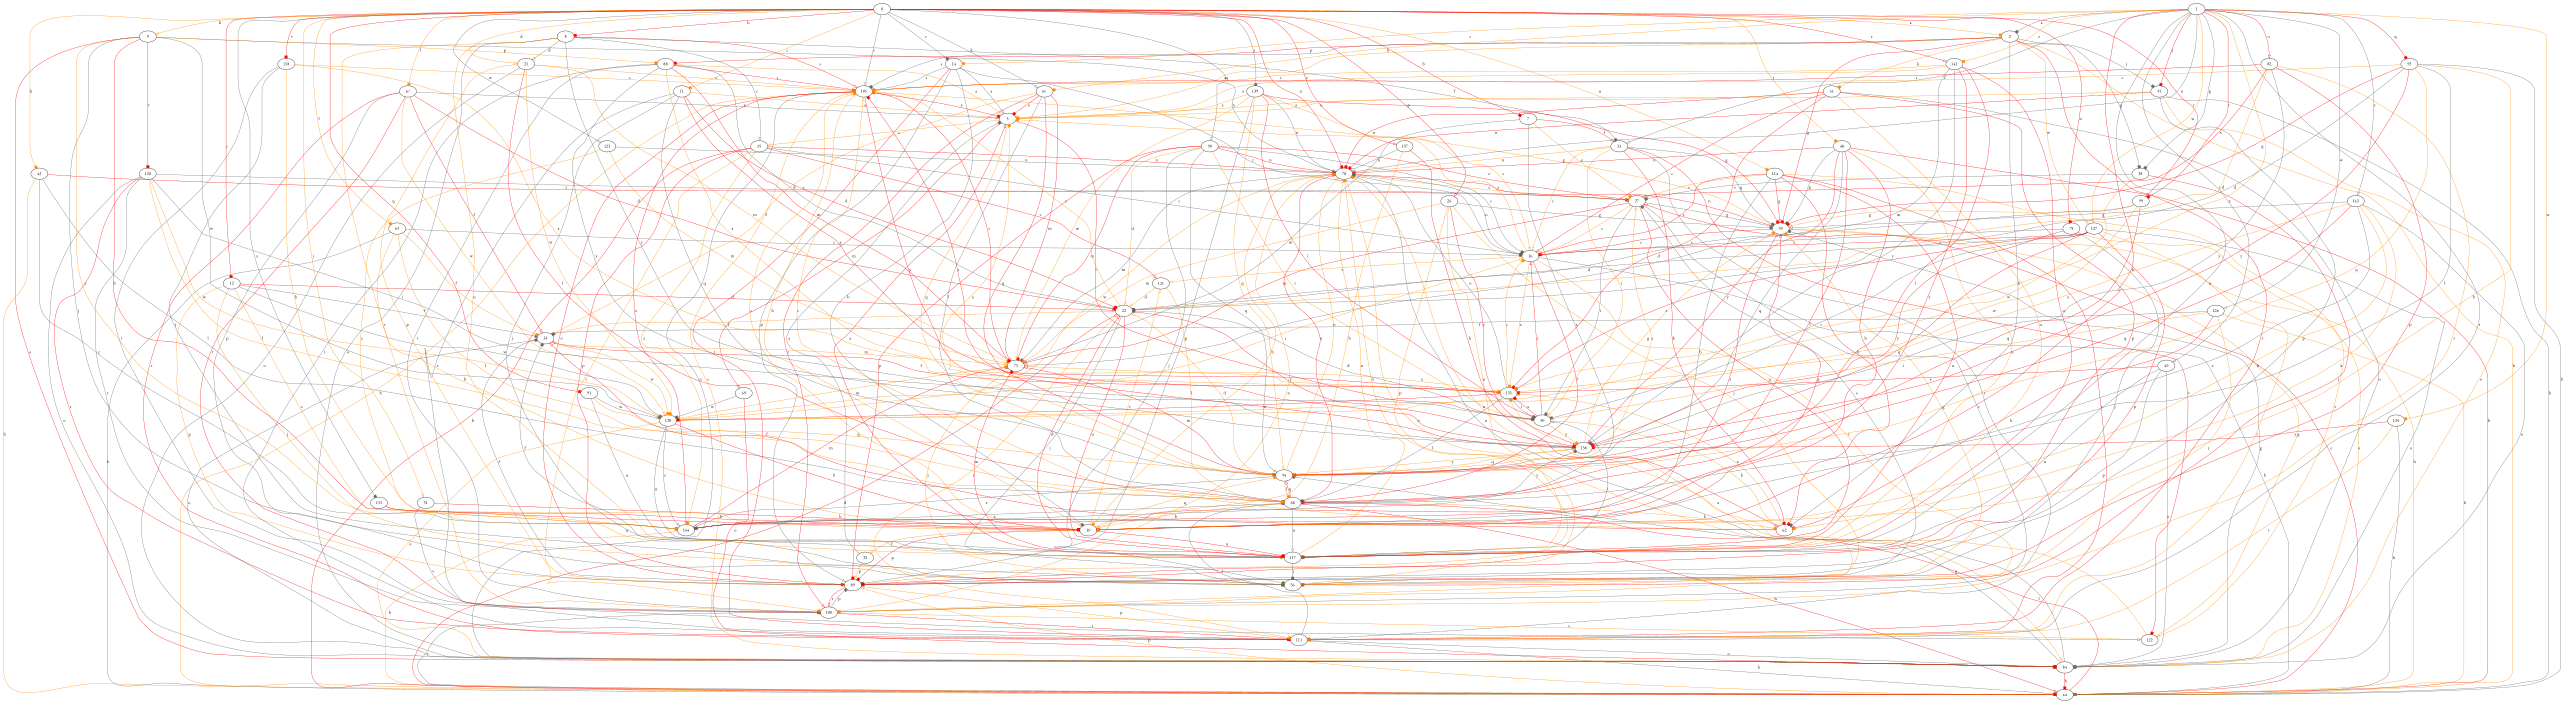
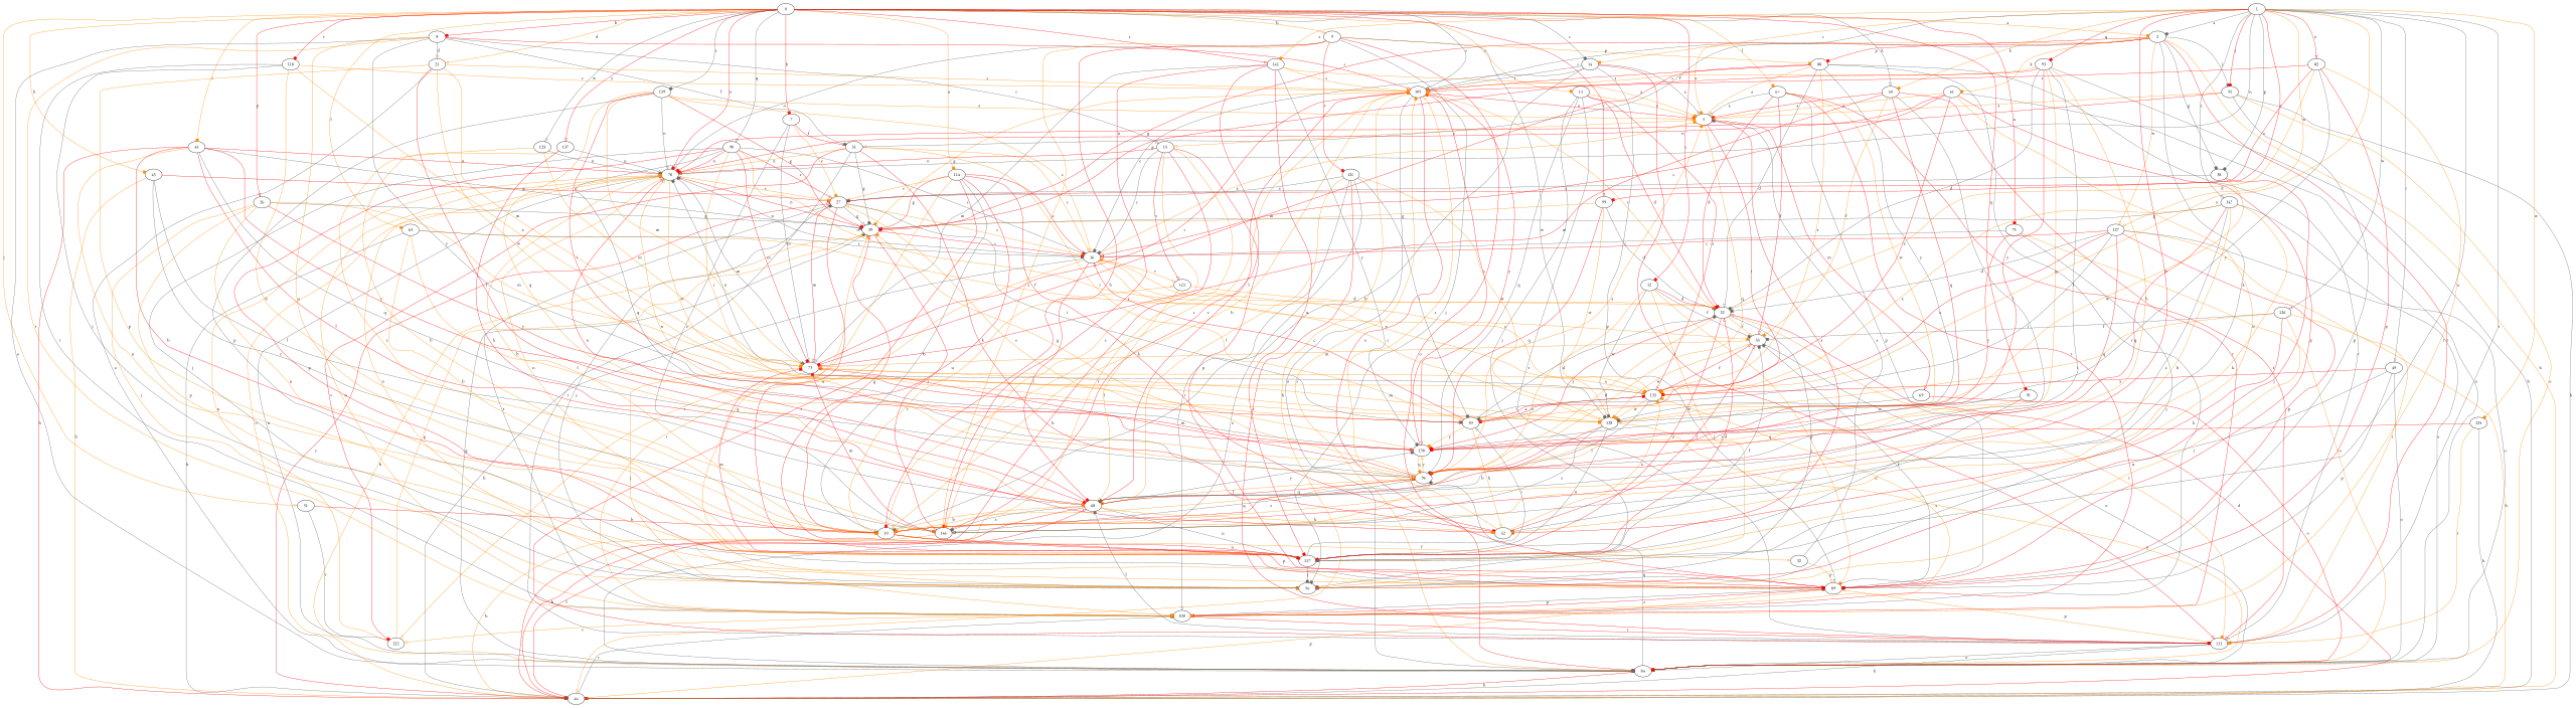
  strict digraph {
    fontname="EB Garamond"
    node [fontname="EB Garamond"]
    edge [arrowhead=box color=darkorange fontname="EB Garamond"]
    0
    2
    7
    8
    9
    11
    12
    14
    21
    43
    48
    51
    60
    63
    67
    75
    78
    n18 [label=26]
    90
    91
    99
    105
    114
    118
    123
-   131
    137
    139
    141
    38
    55
    111
    127
    5
    39
    44
    61
    62
    88
    31
    27
    73
    144
    117
    15
    84
    100
    138
    10
    56
    120
    128
    133
    94
    22
    89
    33
    16
    68
    122
    50
    1
    49
    82
    93
    124
    126
    143
    32
    121
    69
    0 -> 2 [label=a]
    0 -> 7 [color=red label=b]
    0 -> 8 [color=red label=b]
    0 -> 9 [arrowhead=onormal label=b]
    0 -> 11 [label=c]
    0 -> 12 [color=red label=c]
    0 -> 14 [color=gray40 label=c]
    0 -> 21 [arrowhead=onormal label=d]
    0 -> 43 [label=h]
    0 -> 48 [label=i]
    0 -> 51 [arrowhead=onormal label=j]
    0 -> 60 [arrowhead=onormal color=gray40 label=k]
    0 -> 63 [label=l]
    0 -> 67 [label=l]
    0 -> 75 [color=red label=n]
    0 -> 78 [color=red label=n]
    0 -> n18 [arrowhead=onormal color=red label=p]
    0 -> 90 [arrowhead=onormal color=gray40 label=q]
    0 -> 91 [color=red label=q]
    0 -> 99 [arrowhead=onormal color=red label=r]
    0 -> 105 [arrowhead=onormal color=gray40 label=s]
    0 -> 114 [label=u]
    0 -> 118 [color=red label=v]
    0 -> 123 [arrowhead=onormal color=gray40 label=w]
-   0 -> 131 [color=gray40 label=x]
    0 -> 137 [arrowhead=onormal color=red label=y]
    0 -> 139 [color=gray40 label=z]
    0 -> 141 [arrowhead=onormal color=red label=z]
    2 -> 105 [color=gray40 label=s]
    2 -> 38 [color=gray40 label=g]
    2 -> 55 [color=gray40 label=j]
    2 -> 111 [arrowhead=onormal color=red label=t]
    2 -> 127 [arrowhead=onormal label=w]
    2 -> 5 [label=a]
    2 -> 39 [color=red label=g]
    2 -> 44 [label=h]
    2 -> 61 [label=k]
    2 -> 62 [color=gray40 label=k]
    2 -> 88 [color=red label=p]
    7 -> 31 [arrowhead=onormal color=red label=f]
    7 -> 27 [label=e]
    7 -> 73 [arrowhead=onormal color=gray40 label=m]
    7 -> 144 [arrowhead=onormal color=gray40 label=z]
    8 -> 21 [arrowhead=onormal color=gray40 label=d]
    8 -> 105 [arrowhead=onormal color=red label=s]
    8 -> 31 [color=gray40 label=f]
    8 -> 117 [arrowhead=onormal label=u]
    8 -> 15 [arrowhead=onormal color=gray40 label=c]
    8 -> 84 [color=gray40 label=o]
    8 -> 100 [arrowhead=onormal label=r]
    8 -> 138 [arrowhead=onormal color=gray40 label=y]
    9 -> 78 [arrowhead=onormal color=gray40 label=n]
    9 -> 88 [label=p]
    9 -> 144 [label=z]
    9 -> 84 [color=red label=o]
    9 -> 10 [color=red label=b]
    9 -> 56 [color=gray40 label=j]
    9 -> 120 [color=red label=v]
    9 -> 128 [color=gray40 label=w]
    11 -> 111 [color=gray40 label=t]
    11 -> 5 [arrowhead=onormal label=a]
    11 -> 56 [color=gray40 label=j]
    11 -> 133 [arrowhead=onormal color=red label=x]
    11 -> 94 [color=gray40 label=q]
    11 -> 22 [color=red label=d]
    12 -> 144 [arrowhead=onormal label=z]
    12 -> 56 [label=j]
    12 -> 128 [color=gray40 label=w]
    12 -> 22 [arrowhead=onormal color=red label=d]
    12 -> 89 [label=p]
    12 -> 33 [color=gray40 label=f]
    14 -> 105 [color=gray40 label=s]
    14 -> 111 [arrowhead=onormal color=red label=t]
    14 -> 5 [arrowhead=onormal color=gray40 label=a]
    14 -> 10 [color=gray40 label=b]
    14 -> 89 [arrowhead=onormal color=gray40 label=p]
    14 -> 16 [color=gray40 label=c]
    21 -> 105 [label=s]
    21 -> 73 [label=m]
    21 -> 84 [color=gray40 label=o]
    21 -> 128 [label=w]
    21 -> 89 [label=p]
    21 -> 68 [color=red label=l]
    43 -> 44 [label=h]
    43 -> 27 [color=red label=e]
    43 -> 144 [color=gray40 label=z]
    43 -> 68 [color=gray40 label=l]
    48 -> 78 [color=red label=n]
    48 -> 39 [color=gray40 label=g]
    48 -> 44 [arrowhead=onormal color=red label=h]
    48 -> 117 [label=u]
    48 -> 138 [arrowhead=onormal color=red label=y]
    48 -> 10 [color=red label=b]
    48 -> 94 [arrowhead=onormal color=gray40 label=q]
    48 -> 68 [color=red label=l]
    51 -> 10 [color=red label=b]
    51 -> 122 [arrowhead=onormal color=gray40 label=v]
    60 -> 5 [color=red label=a]
    60 -> 73 [arrowhead=onormal color=red label=m]
    60 -> 100 [arrowhead=onormal color=red label=r]
    60 -> 94 [arrowhead=onormal color=red label=q]
    60 -> 33 [label=f]
    60 -> 68 [color=gray40 label=l]
    63 -> 44 [color=gray40 label=h]
    63 -> 10 [label=b]
    63 -> 33 [label=f]
    63 -> 16 [color=gray40 label=c]
    63 -> 68 [label=l]
    67 -> 111 [arrowhead=onormal color=red label=t]
    67 -> 5 [arrowhead=onormal color=gray40 label=a]
    67 -> 100 [color=red label=r]
    67 -> 128 [arrowhead=onormal label=w]
    67 -> 22 [color=red label=d]
    67 -> 89 [arrowhead=onormal color=gray40 label=p]
    67 -> 33 [arrowhead=onormal color=red label=f]
    75 -> 84 [label=o]
    75 -> 138 [color=red label=y]
    75 -> 56 [arrowhead=onormal color=gray40 label=j]
    75 -> 16 [arrowhead=onormal color=gray40 label=c]
    78 -> 27 [label=e]
    78 -> 73 [color=gray40 label=m]
    78 -> 84 [arrowhead=onormal label=o]
    78 -> 10 [label=b]
    78 -> 128 [label=w]
    n18 -> 39 [color=gray40 label=g]
    n18 -> 73 [label=m]
    n18 -> 117 [arrowhead=onormal label=u]
    n18 -> 138 [arrowhead=onormal color=red label=y]
    n18 -> 56 [arrowhead=onormal label=j]
    n18 -> 89 [label=p]
    90 -> 78 [arrowhead=onormal color=red label=n]
    90 -> 27 [arrowhead=onormal color=red label=e]
    90 -> 73 [color=red label=m]
    90 -> 56 [color=gray40 label=j]
    90 -> 94 [arrowhead=onormal color=gray40 label=q]
    90 -> 22 [arrowhead=onormal label=d]
    90 -> 89 [color=red label=p]
    90 -> 16 [color=gray40 label=c]
    90 -> 50 [arrowhead=onormal label=i]
    91 -> 117 [arrowhead=onormal color=gray40 label=u]
    91 -> 128 [arrowhead=onormal color=gray40 label=w]
    91 -> 94 [arrowhead=onormal label=q]
    99 -> 39 [arrowhead=onormal label=g]
    99 -> 128 [arrowhead=onormal label=w]
    99 -> 94 [color=red label=q]
    99 -> 22 [color=gray40 label=d]
    105 -> 5 [color=red label=a]
    105 -> 39 [label=g]
    105 -> 44 [arrowhead=onormal label=h]
    105 -> 144 [arrowhead=onormal color=red label=z]
    105 -> 84 [color=gray40 label=o]
    105 -> 138 [arrowhead=onormal color=red label=y]
    105 -> 10 [arrowhead=onormal label=b]
    105 -> 89 [arrowhead=onormal color=red label=o]
    114 -> 111 [color=red label=t]
    114 -> 39 [arrowhead=onormal color=red label=g]
    114 -> 62 [color=red label=k]
    114 -> 27 [arrowhead=onormal label=e]
    114 -> 117 [arrowhead=onormal color=red label=u]
    114 -> 10 [arrowhead=onormal color=gray40 label=b]
    114 -> 16 [arrowhead=onormal color=red label=c]
    114 -> 122 [arrowhead=onormal label=v]
    118 -> 105 [arrowhead=onormal label=s]
    118 -> 100 [color=gray40 label=r]
    118 -> 10 [arrowhead=onormal label=b]
    118 -> 56 [color=gray40 label=j]
    118 -> 133 [arrowhead=onormal label=x]
    123 -> 78 [color=gray40 label=n]
    123 -> 73 [arrowhead=onormal label=m]
    123 -> 144 [label=z]
-   131 -> 117 [arrowhead=onormal label=u]
-   131 -> 10 [color=red label=b]
    137 -> 78 [arrowhead=onormal color=gray40 label=n]
    137 -> 62 [arrowhead=onormal color=red label=k]
    137 -> 10 [arrowhead=onormal label=b]
    139 -> 78 [arrowhead=onormal color=gray40 label=n]
    139 -> 5 [label=a]
    139 -> 39 [color=red label=g]
    139 -> 73 [arrowhead=onormal label=m]
    139 -> 94 [arrowhead=onormal label=q]
    139 -> 89 [color=gray40 label=p]
    139 -> 16 [arrowhead=onormal label=c]
    139 -> 50 [arrowhead=onormal color=red label=i]
    141 -> 105 [label=s]
    141 -> 5 [label=a]
    141 -> 73 [arrowhead=onormal color=gray40 label=m]
    141 -> 144 [color=red label=z]
    141 -> 117 [color=red label=u]
    141 -> 138 [color=gray40 label=y]
    141 -> 68 [arrowhead=onormal color=red label=l]
    38 -> 27 [color=gray40 label=e]
    38 -> 56 [color=red label=j]
    38 -> 128 [arrowhead=onormal label=w]
    55 -> 78 [color=red label=n]
    55 -> 5 [arrowhead=onormal label=a]
    55 -> 44 [arrowhead=onormal color=gray40 label=h]
    55 -> 84 [arrowhead=onormal label=o]
    55 -> 89 [color=gray40 label=p]
    111 -> 44 [color=gray40 label=h]
    111 -> 84 [arrowhead=onormal color=gray40 label=o]
    111 -> 89 [arrowhead=onormal label=p]
    111 -> 68 [color=gray40 label=l]
    127 -> 111 [arrowhead=onormal label=t]
    127 -> 84 [color=gray40 label=o]
    127 -> 133 [color=red label=x]
    127 -> 94 [arrowhead=onormal color=red label=q]
    127 -> 22 [color=gray40 label=d]
    127 -> 89 [arrowhead=onormal color=red label=p]
    127 -> 16 [arrowhead=onormal color=red label=c]
    127 -> 50 [color=gray40 label=i]
    5 -> 15 [arrowhead=onormal label=c]
    5 -> 94 [arrowhead=onormal label=q]
    5 -> 50 [color=red label=i]
    5 -> 69 [arrowhead=onormal color=red label=m]
    39 -> 78 [arrowhead=onormal color=red label=n]
    39 -> 44 [label=h]
    39 -> 144 [arrowhead=onormal color=red label=z]
    39 -> 16 [color=red label=c]
    44 -> 27 [arrowhead=onormal color=red label=e]
    44 -> 100 [color=gray40 label=r]
    44 -> 22 [arrowhead=onormal color=red label=d]
    44 -> 89 [arrowhead=onormal label=p]
    44 -> 68 [arrowhead=onormal color=red label=l]
    61 -> 78 [color=red label=n]
    61 -> 5 [arrowhead=onormal label=a]
    61 -> 117 [label=u]
    61 -> 84 [color=gray40 label=o]
    61 -> 133 [color=red label=x]
    61 -> 89 [arrowhead=onormal color=red label=p]
    61 -> 16 [arrowhead=onormal color=red label=c]
    62 -> 105 [arrowhead=onormal label=s]
    62 -> 133 [label=x]
    62 -> 33 [arrowhead=onormal color=red label=f]
    88 -> 105 [arrowhead=onormal color=red label=s]
    88 -> 111 [arrowhead=onormal color=gray40 label=t]
    88 -> 5 [arrowhead=onormal label=a]
    88 -> 73 [color=red label=m]
    88 -> 100 [arrowhead=onormal color=gray40 label=r]
    88 -> 138 [color=gray40 label=y]
    88 -> 133 [label=x]
    88 -> 22 [arrowhead=onormal color=gray40 label=d]
    31 -> 78 [arrowhead=onormal label=n]
    31 -> 111 [color=gray40 label=t]
    31 -> 39 [color=gray40 label=g]
    31 -> 62 [color=red label=k]
    31 -> 16 [arrowhead=onormal label=c]
    31 -> 122 [color=red label=v]
    31 -> 50 [arrowhead=onormal label=i]
    27 -> 39 [arrowhead=onormal color=gray40 label=g]
    27 -> 73 [arrowhead=onormal color=red label=m]
    27 -> 117 [arrowhead=onormal color=red label=u]
    27 -> 100 [arrowhead=onormal color=gray40 label=r]
    27 -> 16 [arrowhead=onormal label=c]
    27 -> 50 [color=gray40 label=i]
    73 -> 105 [color=red label=s]
    73 -> 56 [label=j]
    73 -> 133 [label=x]
    144 -> 44 [label=h]
    144 -> 73 [color=red label=m]
    117 -> 78 [arrowhead=onormal label=n]
    117 -> 5 [arrowhead=onormal color=red label=a]
    117 -> 73 [color=red label=m]
    117 -> 56 [color=gray40 label=j]
    117 -> 22 [arrowhead=onormal color=red label=d]
    117 -> 33 [color=gray40 label=f]
    117 -> 50 [arrowhead=onormal color=gray40 label=i]
    15 -> 78 [arrowhead=onormal color=red label=n]
    15 -> 44 [color=red label=h]
    15 -> 144 [label=z]
    15 -> 100 [label=r]
    15 -> 89 [arrowhead=onormal color=red label=p]
    15 -> 16 [color=gray40 label=c]
    15 -> 121 [arrowhead=onormal color=red label=v]
    84 -> 78 [color=gray40 label=n]
    84 -> 105 [label=s]
    84 -> 39 [color=gray40 label=g]
    84 -> 44 [color=red label=h]
    84 -> 94 [color=gray40 label=q]
    100 -> 78 [label=n]
    100 -> 111 [arrowhead=onormal color=red label=t]
    100 -> 133 [label=x]
    100 -> 89 [color=gray40 label=p]
    100 -> 122 [arrowhead=onormal label=v]
    138 -> 105 [color=red label=s]
    138 -> 39 [label=g]
    138 -> 94 [label=q]
    10 -> 105 [label=s]
    10 -> 39 [arrowhead=onormal color=red label=g]
    10 -> 117 [color=red label=u]
    10 -> 94 [label=q]
    10 -> 89 [color=red label=p]
    10 -> 32 [arrowhead=onormal label=f]
    10 -> 121 [arrowhead=onormal label=v]
    56 -> 78 [label=n]
    56 -> 39 [label=g]
    56 -> 27 [color=gray40 label=e]
    120 -> 111 [color=red label=t]
    120 -> 27 [arrowhead=onormal color=gray40 label=e]
    120 -> 84 [arrowhead=onormal color=gray40 label=o]
    120 -> 100 [arrowhead=onormal color=gray40 label=r]
    120 -> 128 [arrowhead=onormal label=w]
    120 -> 68 [label=l]
    120 -> 50 [color=gray40 label=i]
    128 -> 73 [label=m]
    128 -> 144 [arrowhead=onormal color=gray40 label=z]
    128 -> 117 [arrowhead=onormal color=gray40 label=u]
    128 -> 84 [label=o]
    128 -> 10 [color=red label=b]
    128 -> 16 [arrowhead=onormal label=c]
    133 -> 78 [color=gray40 label=n]
-   133 -> 128 [color=red label=w]
+   133 -> 128 [label=w]
    133 -> 33 [arrowhead=onormal color=red label=f]
    133 -> 16 [label=c]
    133 -> 68 [color=gray40 label=l]
    133 -> 50 [color=gray40 label=i]
    94 -> 78 [arrowhead=onormal label=n]
    94 -> 5 [label=a]
    94 -> 27 [arrowhead=onormal label=e]
    94 -> 73 [arrowhead=onormal color=red label=m]
    94 -> 144 [arrowhead=onormal color=gray40 label=z]
    94 -> 138 [arrowhead=onormal label=y]
    94 -> 22 [arrowhead=onormal label=d]
    94 -> 68 [label=l]
    22 -> 105 [label=s]
    22 -> 111 [label=t]
    22 -> 117 [color=red label=u]
    22 -> 138 [color=red label=y]
    22 -> 56 [color=gray40 label=j]
    22 -> 33 [arrowhead=onormal label=f]
    89 -> 100 [arrowhead=onormal color=red label=r]
    89 -> 33 [color=gray40 label=f]
    33 -> 73 [arrowhead=onormal label=m]
    33 -> 84 [arrowhead=onormal color=gray40 label=o]
    33 -> 128 [label=w]
    16 -> 78 [color=gray40 label=n]
    16 -> 5 [label=a]
    16 -> 44 [color=gray40 label=h]
    16 -> 100 [label=r]
    16 -> 133 [label=x]
    16 -> 68 [color=red label=l]
    16 -> 121 [arrowhead=onormal label=v]
    68 -> 78 [arrowhead=onormal color=red label=n]
    68 -> 44 [arrowhead=onormal color=red label=h]
    68 -> 62 [label=k]
    68 -> 144 [color=gray40 label=z]
    68 -> 117 [arrowhead=onormal color=gray40 label=u]
    68 -> 138 [color=gray40 label=y]
    68 -> 10 [arrowhead=onormal label=b]
    68 -> 94 [arrowhead=onormal color=red label=q]
    122 -> 78 [label=n]
    122 -> 39 [arrowhead=onormal label=g]
    50 -> 62 [arrowhead=onormal label=k]
    50 -> 138 [label=y]
    50 -> 133 [color=red label=x]
    50 -> 22 [color=gray40 label=d]
    50 -> 16 [arrowhead=onormal color=red label=c]
    1 -> 2 [color=gray40 label=a]
    1 -> 14 [label=c]
    1 -> 60 [label=k]
    1 -> 78 [arrowhead=onormal color=gray40 label=n]
    1 -> 99 [color=red label=r]
    1 -> 141 [label=z]
    1 -> 38 [color=gray40 label=g]
    1 -> 55 [color=red label=j]
    1 -> 111 [arrowhead=onormal color=gray40 label=t]
    1 -> 127 [arrowhead=onormal label=w]
    1 -> 31 [arrowhead=onormal color=gray40 label=f]
    1 -> 117 [arrowhead=onormal color=gray40 label=u]
    1 -> 10 [color=red label=b]
    1 -> 133 [label=x]
    1 -> 49 [arrowhead=onormal color=gray40 label=i]
    1 -> 82 [arrowhead=onormal color=red label=o]
    1 -> 93 [color=red label=q]
    1 -> 124 [label=w]
    1 -> 126 [arrowhead=onormal color=gray40 label=w]
    1 -> 143 [arrowhead=onormal color=gray40 label=z]
    49 -> 117 [color=gray40 label=u]
    49 -> 84 [arrowhead=onormal color=gray40 label=o]
    49 -> 133 [color=red label=x]
    49 -> 89 [color=gray40 label=p]
    82 -> 105 [arrowhead=onormal color=red label=s]
    82 -> 27 [arrowhead=onormal color=red label=e]
    82 -> 100 [label=r]
    82 -> 138 [arrowhead=onormal color=gray40 label=y]
    82 -> 22 [arrowhead=onormal label=d]
    82 -> 89 [color=red label=p]
    93 -> 105 [label=s]
    93 -> 39 [color=red label=g]
    93 -> 44 [arrowhead=onormal color=gray40 label=h]
    93 -> 138 [arrowhead=onormal color=red label=y]
    93 -> 10 [label=b]
    93 -> 94 [arrowhead=onormal label=q]
    93 -> 22 [color=gray40 label=d]
    93 -> 68 [color=gray40 label=l]
    124 -> 111 [label=t]
    124 -> 44 [arrowhead=onormal color=gray40 label=h]
    124 -> 138 [color=red label=y]
    126 -> 44 [arrowhead=onormal label=h]
    126 -> 62 [color=red label=k]
    126 -> 56 [arrowhead=onormal label=j]
    126 -> 33 [color=gray40 label=f]
    126 -> 50 [arrowhead=onormal label=i]
    143 -> 39 [arrowhead=onormal color=gray40 label=g]
    143 -> 62 [label=k]
    143 -> 144 [arrowhead=onormal color=gray40 label=z]
    143 -> 84 [arrowhead=onormal color=gray40 label=o]
    143 -> 10 [arrowhead=onormal label=b]
    143 -> 133 [arrowhead=onormal label=x]
    143 -> 94 [arrowhead=onormal color=red label=q]
    32 -> 5 [color=gray40 label=a]
    32 -> 89 [arrowhead=onormal label=p]
    121 -> 22 [arrowhead=onormal label=d]
    121 -> 68 [arrowhead=onormal label=l]
    69 -> 84 [color=red label=o]
    69 -> 128 [color=gray40 label=w]
  }
